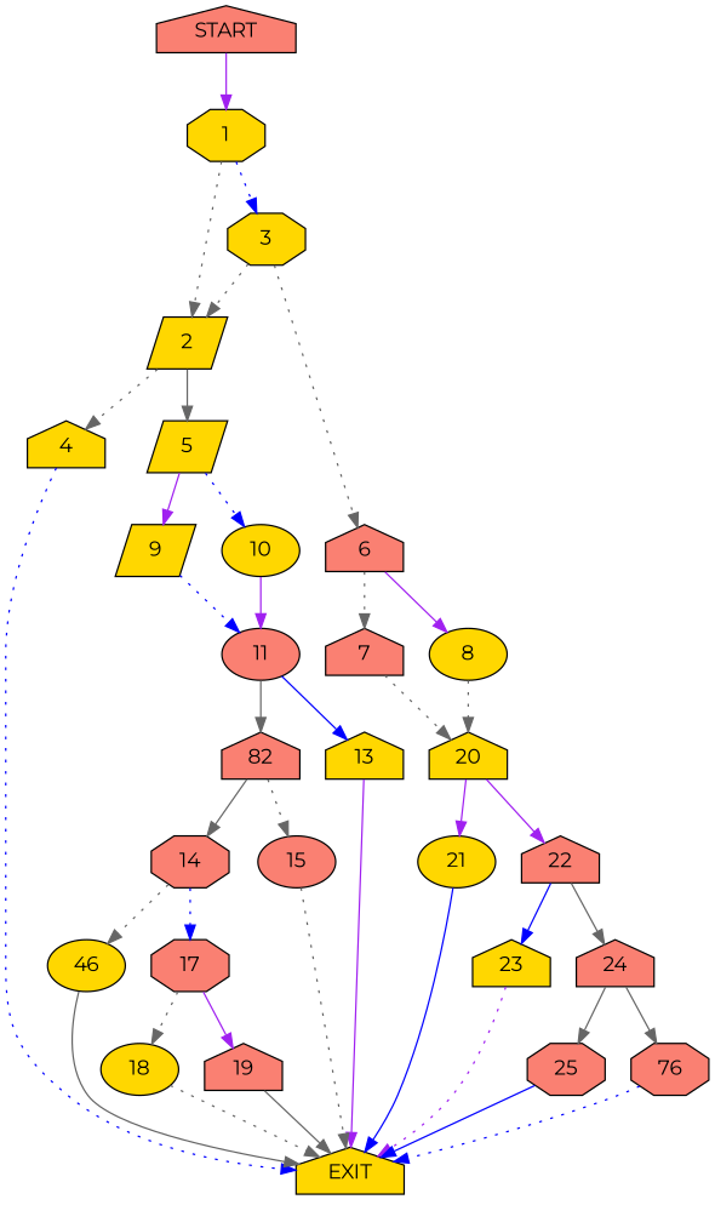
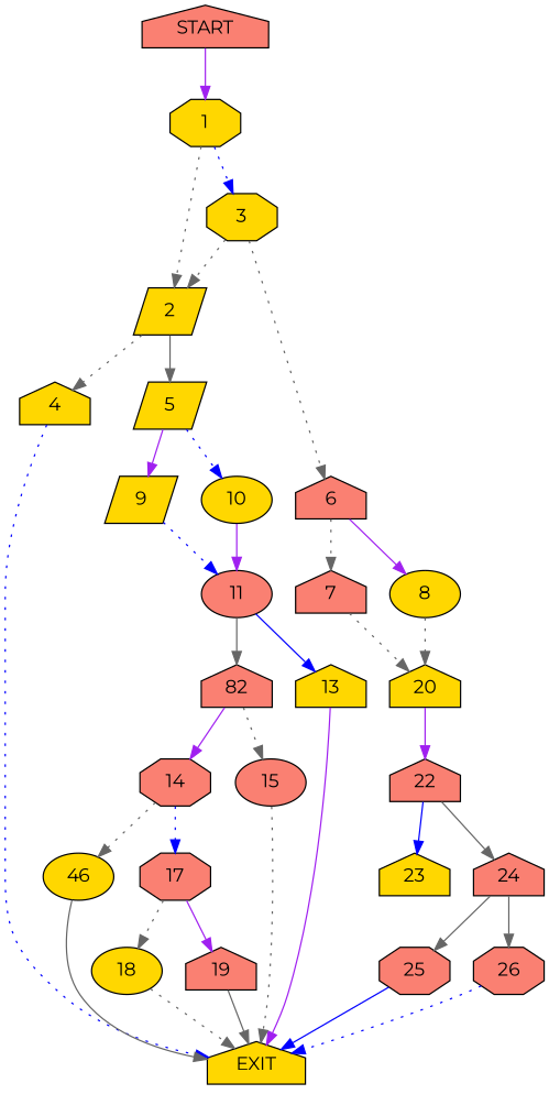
  digraph {
    fontname=Montserrat
    node [fillcolor=gold fontname=Montserrat shape=house style=filled]
    edge [color=gray40 fontname=Montserrat style=solid]
    n1 [fillcolor=salmon label=START]
    1 [shape=octagon]
    2 [shape=parallelogram]
    3 [shape=octagon]
    n5 [label=EXIT]
    4
    5 [shape=parallelogram]
    6 [fillcolor=salmon]
    9 [shape=parallelogram]
    10 [shape=ellipse]
    7 [fillcolor=salmon]
    8 [shape=ellipse]
    11 [fillcolor=salmon shape=ellipse]
    20
-   21 [shape=ellipse]
    22 [fillcolor=salmon]
    n17 [fillcolor=salmon label=82]
    13
    14 [fillcolor=salmon shape=octagon]
    15 [fillcolor=salmon shape=ellipse]
    n21 [label=46 shape=ellipse]
    17 [fillcolor=salmon shape=octagon]
    18 [shape=ellipse]
    19 [fillcolor=salmon]
    23
    24 [fillcolor=salmon]
    25 [fillcolor=salmon shape=octagon]
-   26 [fillcolor=salmon shape=octagon label=76]
+   26 [fillcolor=salmon shape=octagon]
    n1 -> 1 [color=purple]
    1 -> 2 [style=dotted]
    1 -> 3 [color=blue style=dotted]
    2 -> 4 [style=dotted]
    2 -> 5
    3 -> 2 [style=dotted]
    3 -> 6 [style=dotted]
    4 -> n5 [color=blue style=dotted]
    5 -> 9 [color=purple]
    5 -> 10 [color=blue style=dotted]
    6 -> 7 [style=dotted]
    6 -> 8 [color=purple]
    9 -> 11 [color=blue style=dotted]
    10 -> 11 [color=purple]
    7 -> 20 [style=dotted]
    8 -> 20 [style=dotted]
    11 -> n17
    11 -> 13 [color=blue]
-   20 -> 21 [color=purple]
    20 -> 22 [color=purple]
-   21 -> n5 [color=blue]
    22 -> 23 [color=blue]
    22 -> 24
-   n17 -> 14
+   n17 -> 14 [color=purple]
    n17 -> 15 [style=dotted]
    13 -> n5 [color=purple]
    14 -> n21 [style=dotted]
    14 -> 17 [color=blue style=dotted]
    15 -> n5 [style=dotted]
    n21 -> n5
    17 -> 18 [style=dotted]
    17 -> 19 [color=purple]
    18 -> n5 [style=dotted]
    19 -> n5
-   23 -> n5 [color=purple style=dotted]
    24 -> 25
    24 -> 26
    25 -> n5 [color=blue]
    26 -> n5 [color=blue style=dotted]
  }
